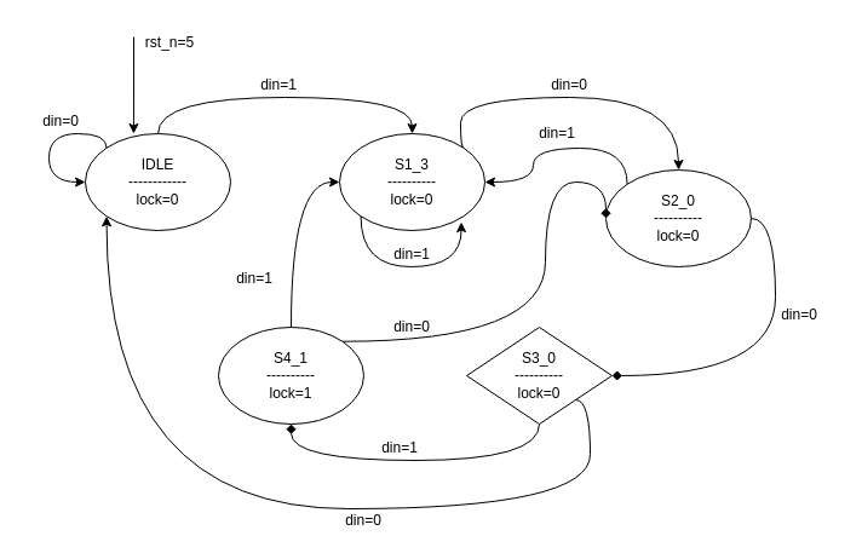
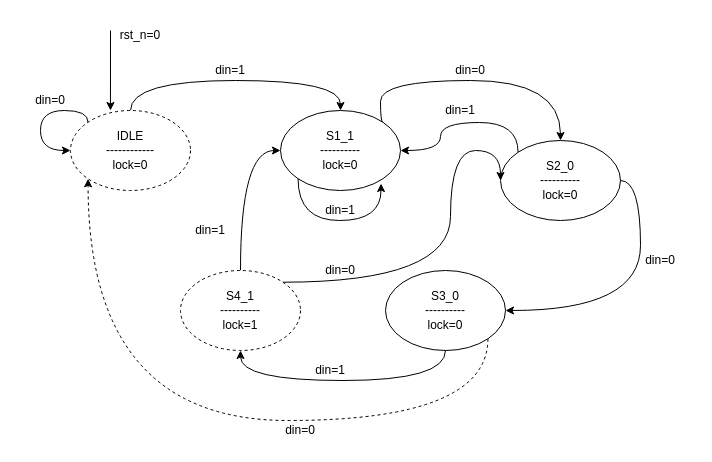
  <mxCell id="0" />
  <mxCell id="1" parent="0" />
  <mxCell id="2" style="edgeStyle=orthogonalEdgeStyle;rounded=0;orthogonalLoop=1;jettySize=auto;html=1;exitX=0.5;exitY=0;exitDx=0;exitDy=0;entryX=0.5;entryY=0;entryDx=0;entryDy=0;curved=1;" edge="1" parent="1" source="3" target="5"><mxGeometry relative="1" as="geometry"><Array as="points"><mxPoint x="130" y="80" /><mxPoint x="340" y="80" /></Array></mxGeometry></mxCell>
- <mxCell id="3" value="IDLE&lt;br&gt;------------&lt;div&gt;lock=0&lt;/div&gt;" style="ellipse;whiteSpace=wrap;html=1;" vertex="1" parent="1"><mxGeometry x="70" y="110" width="120" height="80" as="geometry" /></mxCell>
+ <mxCell id="3" value="IDLE&lt;br&gt;------------&lt;div&gt;lock=0&lt;/div&gt;" style="ellipse;whiteSpace=wrap;html=1;dashed=1;" vertex="1" parent="1"><mxGeometry x="70" y="110" width="120" height="80" as="geometry" /></mxCell>
  <mxCell id="4" style="edgeStyle=orthogonalEdgeStyle;rounded=0;orthogonalLoop=1;jettySize=auto;html=1;exitX=1;exitY=0;exitDx=0;exitDy=0;entryX=0.5;entryY=0;entryDx=0;entryDy=0;curved=1;" edge="1" parent="1" source="5" target="8"><mxGeometry relative="1" as="geometry"><Array as="points"><mxPoint x="380" y="122" /><mxPoint x="380" y="80" /><mxPoint x="560" y="80" /></Array></mxGeometry></mxCell>
- <mxCell id="5" value="S1_3&lt;div&gt;----------&lt;/div&gt;&lt;div&gt;lock=0&lt;/div&gt;" style="ellipse;whiteSpace=wrap;html=1;" vertex="1" parent="1"><mxGeometry x="280" y="110" width="120" height="80" as="geometry" /></mxCell>
- <mxCell id="6" style="edgeStyle=orthogonalEdgeStyle;rounded=0;orthogonalLoop=1;jettySize=auto;html=1;exitX=1;exitY=0.5;exitDx=0;exitDy=0;entryX=1;entryY=0.5;entryDx=0;entryDy=0;curved=1;endArrow=diamond;" edge="1" parent="1" source="8" target="14"><mxGeometry relative="1" as="geometry" /></mxCell>
+ <mxCell id="5" value="S1_1&lt;div&gt;----------&lt;/div&gt;&lt;div&gt;lock=0&lt;/div&gt;" style="ellipse;whiteSpace=wrap;html=1;" vertex="1" parent="1"><mxGeometry x="280" y="110" width="120" height="80" as="geometry" /></mxCell>
+ <mxCell id="6" style="edgeStyle=orthogonalEdgeStyle;rounded=0;orthogonalLoop=1;jettySize=auto;html=1;exitX=1;exitY=0.5;exitDx=0;exitDy=0;entryX=1;entryY=0.5;entryDx=0;entryDy=0;curved=1;" edge="1" parent="1" source="8" target="14"><mxGeometry relative="1" as="geometry" /></mxCell>
  <mxCell id="7" style="edgeStyle=orthogonalEdgeStyle;rounded=0;orthogonalLoop=1;jettySize=auto;html=1;exitX=0;exitY=0;exitDx=0;exitDy=0;entryX=1;entryY=0.5;entryDx=0;entryDy=0;curved=1;" edge="1" parent="1" source="8" target="5"><mxGeometry relative="1" as="geometry"><Array as="points"><mxPoint x="440" y="122" /><mxPoint x="440" y="150" /></Array></mxGeometry></mxCell>
  <mxCell id="8" value="S2_0&lt;div&gt;----------&lt;/div&gt;&lt;div&gt;lock=0&lt;/div&gt;" style="ellipse;whiteSpace=wrap;html=1;" vertex="1" parent="1"><mxGeometry x="500" y="140" width="120" height="80" as="geometry" /></mxCell>
- <mxCell id="9" style="edgeStyle=orthogonalEdgeStyle;rounded=0;orthogonalLoop=1;jettySize=auto;html=1;exitX=1;exitY=0;exitDx=0;exitDy=0;entryX=0;entryY=0.5;entryDx=0;entryDy=0;curved=1;endArrow=diamond;" edge="1" parent="1" source="11" target="8"><mxGeometry relative="1" as="geometry"><Array as="points"><mxPoint x="450" y="282" /><mxPoint x="450" y="150" /></Array></mxGeometry></mxCell>
+ <mxCell id="9" style="edgeStyle=orthogonalEdgeStyle;rounded=0;orthogonalLoop=1;jettySize=auto;html=1;exitX=1;exitY=0;exitDx=0;exitDy=0;entryX=0;entryY=0.5;entryDx=0;entryDy=0;curved=1;" edge="1" parent="1" source="11" target="8"><mxGeometry relative="1" as="geometry"><Array as="points"><mxPoint x="450" y="282" /><mxPoint x="450" y="150" /></Array></mxGeometry></mxCell>
  <mxCell id="10" style="edgeStyle=orthogonalEdgeStyle;rounded=0;orthogonalLoop=1;jettySize=auto;html=1;exitX=0.5;exitY=0;exitDx=0;exitDy=0;entryX=0;entryY=0.5;entryDx=0;entryDy=0;curved=1;" edge="1" parent="1" source="11" target="5"><mxGeometry relative="1" as="geometry" /></mxCell>
- <mxCell id="11" value="S4_1&lt;div&gt;----------&lt;/div&gt;&lt;div&gt;lock=1&lt;/div&gt;" style="ellipse;whiteSpace=wrap;html=1;" vertex="1" parent="1"><mxGeometry x="180" y="270" width="120" height="80" as="geometry" /></mxCell>
- <mxCell id="12" style="edgeStyle=orthogonalEdgeStyle;rounded=0;orthogonalLoop=1;jettySize=auto;html=1;exitX=0.5;exitY=1;exitDx=0;exitDy=0;entryX=0.5;entryY=1;entryDx=0;entryDy=0;curved=1;endArrow=diamond;" edge="1" parent="1" source="14" target="11"><mxGeometry relative="1" as="geometry"><Array as="points"><mxPoint x="445" y="380" /><mxPoint x="240" y="380" /></Array></mxGeometry></mxCell>
- <mxCell id="13" style="edgeStyle=orthogonalEdgeStyle;rounded=0;orthogonalLoop=1;jettySize=auto;html=1;exitX=1;exitY=1;exitDx=0;exitDy=0;entryX=0;entryY=1;entryDx=0;entryDy=0;curved=1;" edge="1" parent="1" source="14" target="3"><mxGeometry relative="1" as="geometry"><Array as="points"><mxPoint x="487" y="420" /><mxPoint x="88" y="420" /></Array></mxGeometry></mxCell>
- <mxCell id="14" value="S3_0&lt;div&gt;----------&lt;/div&gt;&lt;div&gt;lock=0&lt;/div&gt;" style="rhombus;whiteSpace=wrap;html=1;" vertex="1" parent="1"><mxGeometry x="385" y="270" width="120" height="80" as="geometry" /></mxCell>
+ <mxCell id="11" value="S4_1&lt;div&gt;----------&lt;/div&gt;&lt;div&gt;lock=1&lt;/div&gt;" style="ellipse;whiteSpace=wrap;html=1;dashed=1;" vertex="1" parent="1"><mxGeometry x="180" y="270" width="120" height="80" as="geometry" /></mxCell>
+ <mxCell id="12" style="edgeStyle=orthogonalEdgeStyle;rounded=0;orthogonalLoop=1;jettySize=auto;html=1;exitX=0.5;exitY=1;exitDx=0;exitDy=0;entryX=0.5;entryY=1;entryDx=0;entryDy=0;curved=1;" edge="1" parent="1" source="14" target="11"><mxGeometry relative="1" as="geometry"><Array as="points"><mxPoint x="445" y="380" /><mxPoint x="240" y="380" /></Array></mxGeometry></mxCell>
+ <mxCell id="13" style="edgeStyle=orthogonalEdgeStyle;rounded=0;orthogonalLoop=1;jettySize=auto;html=1;exitX=1;exitY=1;exitDx=0;exitDy=0;entryX=0;entryY=1;entryDx=0;entryDy=0;curved=1;dashed=1;" edge="1" parent="1" source="14" target="3"><mxGeometry relative="1" as="geometry"><Array as="points"><mxPoint x="487" y="420" /><mxPoint x="88" y="420" /></Array></mxGeometry></mxCell>
+ <mxCell id="14" value="S3_0&lt;div&gt;----------&lt;/div&gt;&lt;div&gt;lock=0&lt;/div&gt;" style="ellipse;whiteSpace=wrap;html=1;" vertex="1" parent="1"><mxGeometry x="385" y="270" width="120" height="80" as="geometry" /></mxCell>
  <mxCell id="15" value="din=1" style="text;strokeColor=none;align=center;fillColor=none;html=1;verticalAlign=middle;whiteSpace=wrap;rounded=0;" vertex="1" parent="1"><mxGeometry x="310" y="200" width="60" height="20" as="geometry" /></mxCell>
  <mxCell id="16" style="edgeStyle=orthogonalEdgeStyle;rounded=0;orthogonalLoop=1;jettySize=auto;html=1;exitX=0;exitY=0;exitDx=0;exitDy=0;entryX=0;entryY=0.5;entryDx=0;entryDy=0;curved=1;" edge="1" parent="1" source="3" target="3"><mxGeometry relative="1" as="geometry"><Array as="points"><mxPoint x="88" y="110" /><mxPoint x="40" y="110" /><mxPoint x="40" y="150" /></Array></mxGeometry></mxCell>
  <mxCell id="17" value="din=0" style="text;strokeColor=none;align=center;fillColor=none;html=1;verticalAlign=middle;whiteSpace=wrap;rounded=0;" vertex="1" parent="1"><mxGeometry x="20" y="90" width="60" height="20" as="geometry" /></mxCell>
  <mxCell id="18" value="din=0" style="text;strokeColor=none;align=center;fillColor=none;html=1;verticalAlign=middle;whiteSpace=wrap;rounded=0;" vertex="1" parent="1"><mxGeometry x="440" y="60" width="60" height="20" as="geometry" /></mxCell>
  <mxCell id="19" value="din=1" style="text;strokeColor=none;align=center;fillColor=none;html=1;verticalAlign=middle;whiteSpace=wrap;rounded=0;" vertex="1" parent="1"><mxGeometry x="300" y="360" width="60" height="20" as="geometry" /></mxCell>
  <mxCell id="20" value="din=0" style="text;strokeColor=none;align=center;fillColor=none;html=1;verticalAlign=middle;whiteSpace=wrap;rounded=0;" vertex="1" parent="1"><mxGeometry x="310" y="260" width="60" height="20" as="geometry" /></mxCell>
  <mxCell id="21" style="edgeStyle=orthogonalEdgeStyle;rounded=0;orthogonalLoop=1;jettySize=auto;html=1;exitX=0;exitY=1;exitDx=0;exitDy=0;entryX=0.838;entryY=0.913;entryDx=0;entryDy=0;entryPerimeter=0;curved=1;" edge="1" parent="1" source="5" target="5"><mxGeometry relative="1" as="geometry"><Array as="points"><mxPoint x="298" y="220" /><mxPoint x="381" y="220" /></Array></mxGeometry></mxCell>
  <mxCell id="22" value="din=1" style="text;strokeColor=none;align=center;fillColor=none;html=1;verticalAlign=middle;whiteSpace=wrap;rounded=0;" vertex="1" parent="1"><mxGeometry x="430" y="100" width="60" height="20" as="geometry" /></mxCell>
  <mxCell id="23" value="din=0" style="text;strokeColor=none;align=center;fillColor=none;html=1;verticalAlign=middle;whiteSpace=wrap;rounded=0;" vertex="1" parent="1"><mxGeometry x="630" y="250" width="60" height="20" as="geometry" /></mxCell>
  <mxCell id="24" value="din=0" style="text;strokeColor=none;align=center;fillColor=none;html=1;verticalAlign=middle;whiteSpace=wrap;rounded=0;" vertex="1" parent="1"><mxGeometry x="270" y="420" width="60" height="20" as="geometry" /></mxCell>
  <mxCell id="25" value="" style="endArrow=classic;html=1;rounded=0;entryX=0.333;entryY=0;entryDx=0;entryDy=0;entryPerimeter=0;" edge="1" parent="1" target="3"><mxGeometry width="50" height="50" relative="1" as="geometry"><mxPoint x="110" y="30" as="sourcePoint" /><mxPoint x="110" y="100" as="targetPoint" /></mxGeometry></mxCell>
- <mxCell id="26" value="rst_n=5" style="text;strokeColor=none;align=center;fillColor=none;html=1;verticalAlign=middle;whiteSpace=wrap;rounded=0;" vertex="1" parent="1"><mxGeometry x="110" y="20" width="60" height="30" as="geometry" /></mxCell>
+ <mxCell id="26" value="rst_n=0" style="text;strokeColor=none;align=center;fillColor=none;html=1;verticalAlign=middle;whiteSpace=wrap;rounded=0;" vertex="1" parent="1"><mxGeometry x="110" y="20" width="60" height="30" as="geometry" /></mxCell>
  <mxCell id="27" value="din=1" style="text;strokeColor=none;align=center;fillColor=none;html=1;verticalAlign=middle;whiteSpace=wrap;rounded=0;" vertex="1" parent="1"><mxGeometry x="180" y="220" width="60" height="20" as="geometry" /></mxCell>
  <mxCell id="28" value="din=1" style="text;strokeColor=none;align=center;fillColor=none;html=1;verticalAlign=middle;whiteSpace=wrap;rounded=0;" vertex="1" parent="1"><mxGeometry x="200" y="60" width="60" height="20" as="geometry" /></mxCell>
